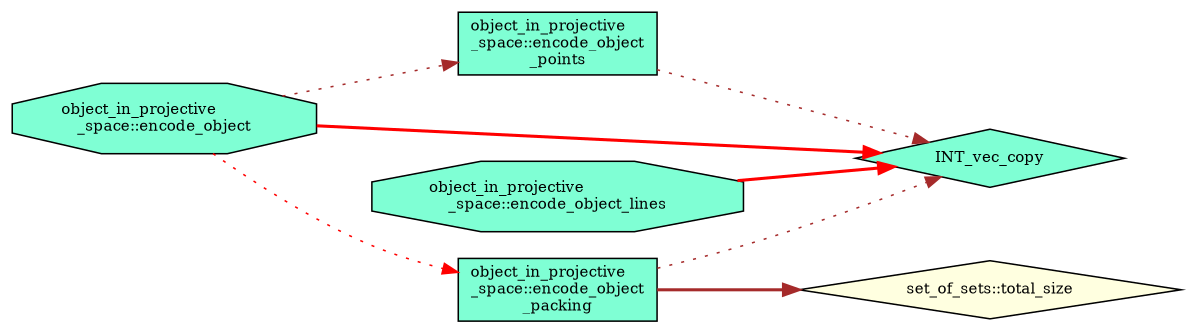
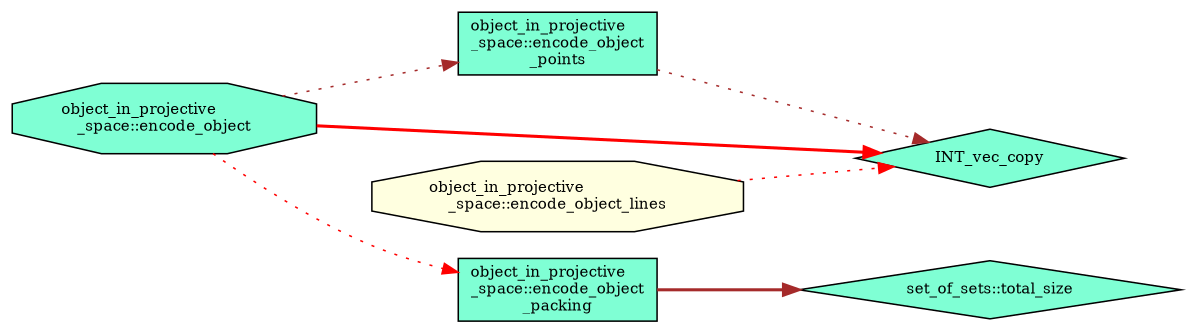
  digraph {
    fontname="DejaVu Serif"
    rankdir=LR
    node [color=black fillcolor=aquamarine fontname="DejaVu Serif" fontsize=10 shape=octagon style=filled]
    edge [color=brown fontname="DejaVu Serif" fontsize=10 labelfontname=Helvetica labelfontsize=10 style=dotted]
    n1 [fontcolor=black height=0.2 label="object_in_projective\l_space::encode_object" width=0.4]
    n2 [height=0.2 label="object_in_projective\l_space::encode_object\l_points" shape=box width=0.4]
    n3 [height=0.2 label="object_in_projective\l_space::encode_object\l_packing" shape=box width=0.4]
    n4 [height=0.2 label=INT_vec_copy shape=diamond width=0.4]
-   n5 [height=0.2 label="object_in_projective\l_space::encode_object_lines" width=0.4]
-   n6 [fillcolor=lightyellow height=0.2 label="set_of_sets::total_size" shape=diamond width=0.4]
+   n5 [fillcolor=lightyellow height=0.2 label="object_in_projective\l_space::encode_object_lines" width=0.4]
+   n6 [height=0.2 label="set_of_sets::total_size" shape=diamond width=0.4]
    n1 -> n2
    n1 -> n3 [color=red]
    n1 -> n4 [color=red style=bold]
    n2 -> n4
-   n3 -> n4
    n3 -> n6 [style=bold]
-   n5 -> n4 [color=red style=bold]
+   n5 -> n4 [color=red]
  }
